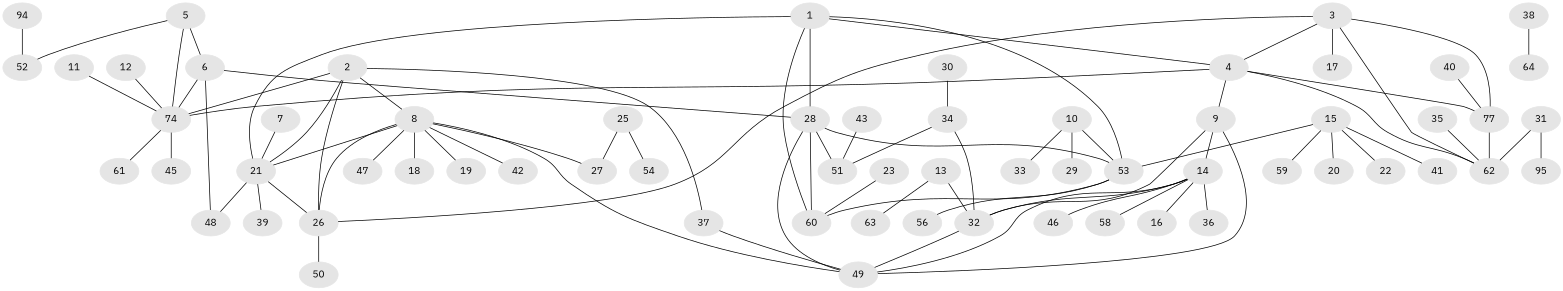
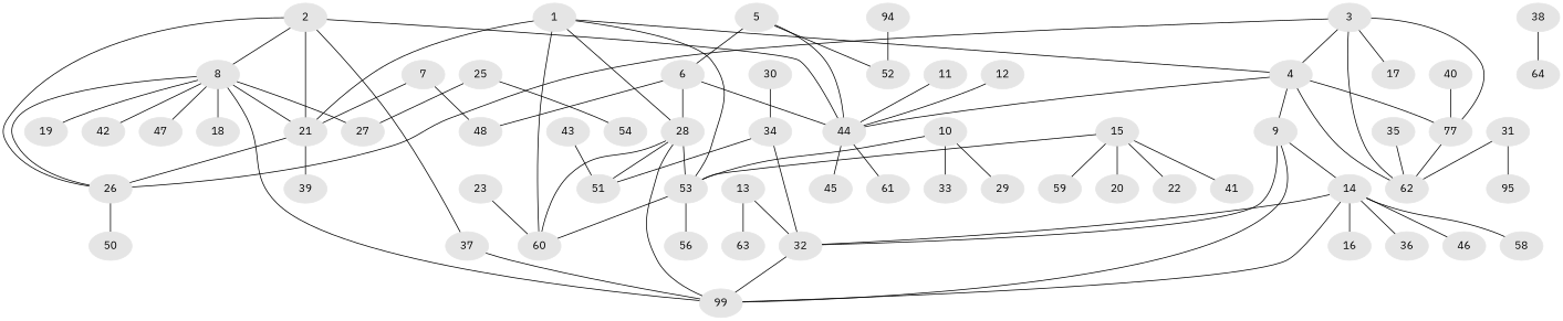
  graph {
    fontname="IBM Plex Sans"
    node [color=gray90 fontname="IBM Plex Sans" style=filled]
    edge [fontname="IBM Plex Sans" weight=1.0]
    1
    4
    21
    28
    53
    60
-   44 [label=74]
+   44
    n8 [label=77]
    62
    9
    26
    48
    39
-   49
+   49 [label=99]
    51
    56
    2
    8
    37
    18
    19
    27
    42
    47
    50
    45
    61
    3
    17
    32
    14
    5
    6
    52
    7
    16
    36
    46
    58
    10
    29
    33
    11
    12
    13
    63
    15
    20
    22
    41
    59
    38
    64
    23
    n55 [label=94]
    25
    54
    30
    34
    31
    n61 [label=95]
    35
    40
    43
    1 -- 4
    1 -- 21
    1 -- 28
    1 -- 53
    1 -- 60
    4 -- 44
    4 -- n8
    4 -- 62
    4 -- 9
    21 -- 26
-   21 -- 48
+   7 -- 48
    21 -- 39
    28 -- 53
    28 -- 60
    28 -- 49
    28 -- 51
    53 -- 60
    53 -- 56
    44 -- 45
    44 -- 61
    n8 -- 62
    9 -- 49
    9 -- 32
    9 -- 14
    26 -- 50
    2 -- 21
    2 -- 44
    2 -- 26
    2 -- 8
    2 -- 37
    8 -- 21
    8 -- 26
    8 -- 49
    8 -- 18
    8 -- 19
    8 -- 27
    8 -- 42
    8 -- 47
    37 -- 49
    3 -- 4
    3 -- n8
    3 -- 62
    3 -- 26
    3 -- 17
    32 -- 49
    14 -- 49
    14 -- 32
    14 -- 16
    14 -- 36
    14 -- 46
    14 -- 58
    5 -- 44
    5 -- 6 [weight=2.0]
    5 -- 52
    6 -- 28
    6 -- 44 [weight=2.0]
    6 -- 48
    7 -- 21
    10 -- 53
    10 -- 29
    10 -- 33
    11 -- 44
    12 -- 44
    13 -- 32
    13 -- 63
    15 -- 53
    15 -- 20
    15 -- 22
    15 -- 41
    15 -- 59
    38 -- 64
    23 -- 60
    n55 -- 52
    25 -- 27
    25 -- 54
    30 -- 34
    34 -- 51
    34 -- 32
    31 -- 62
    31 -- n61
    35 -- 62
    40 -- n8
    43 -- 51
  }
